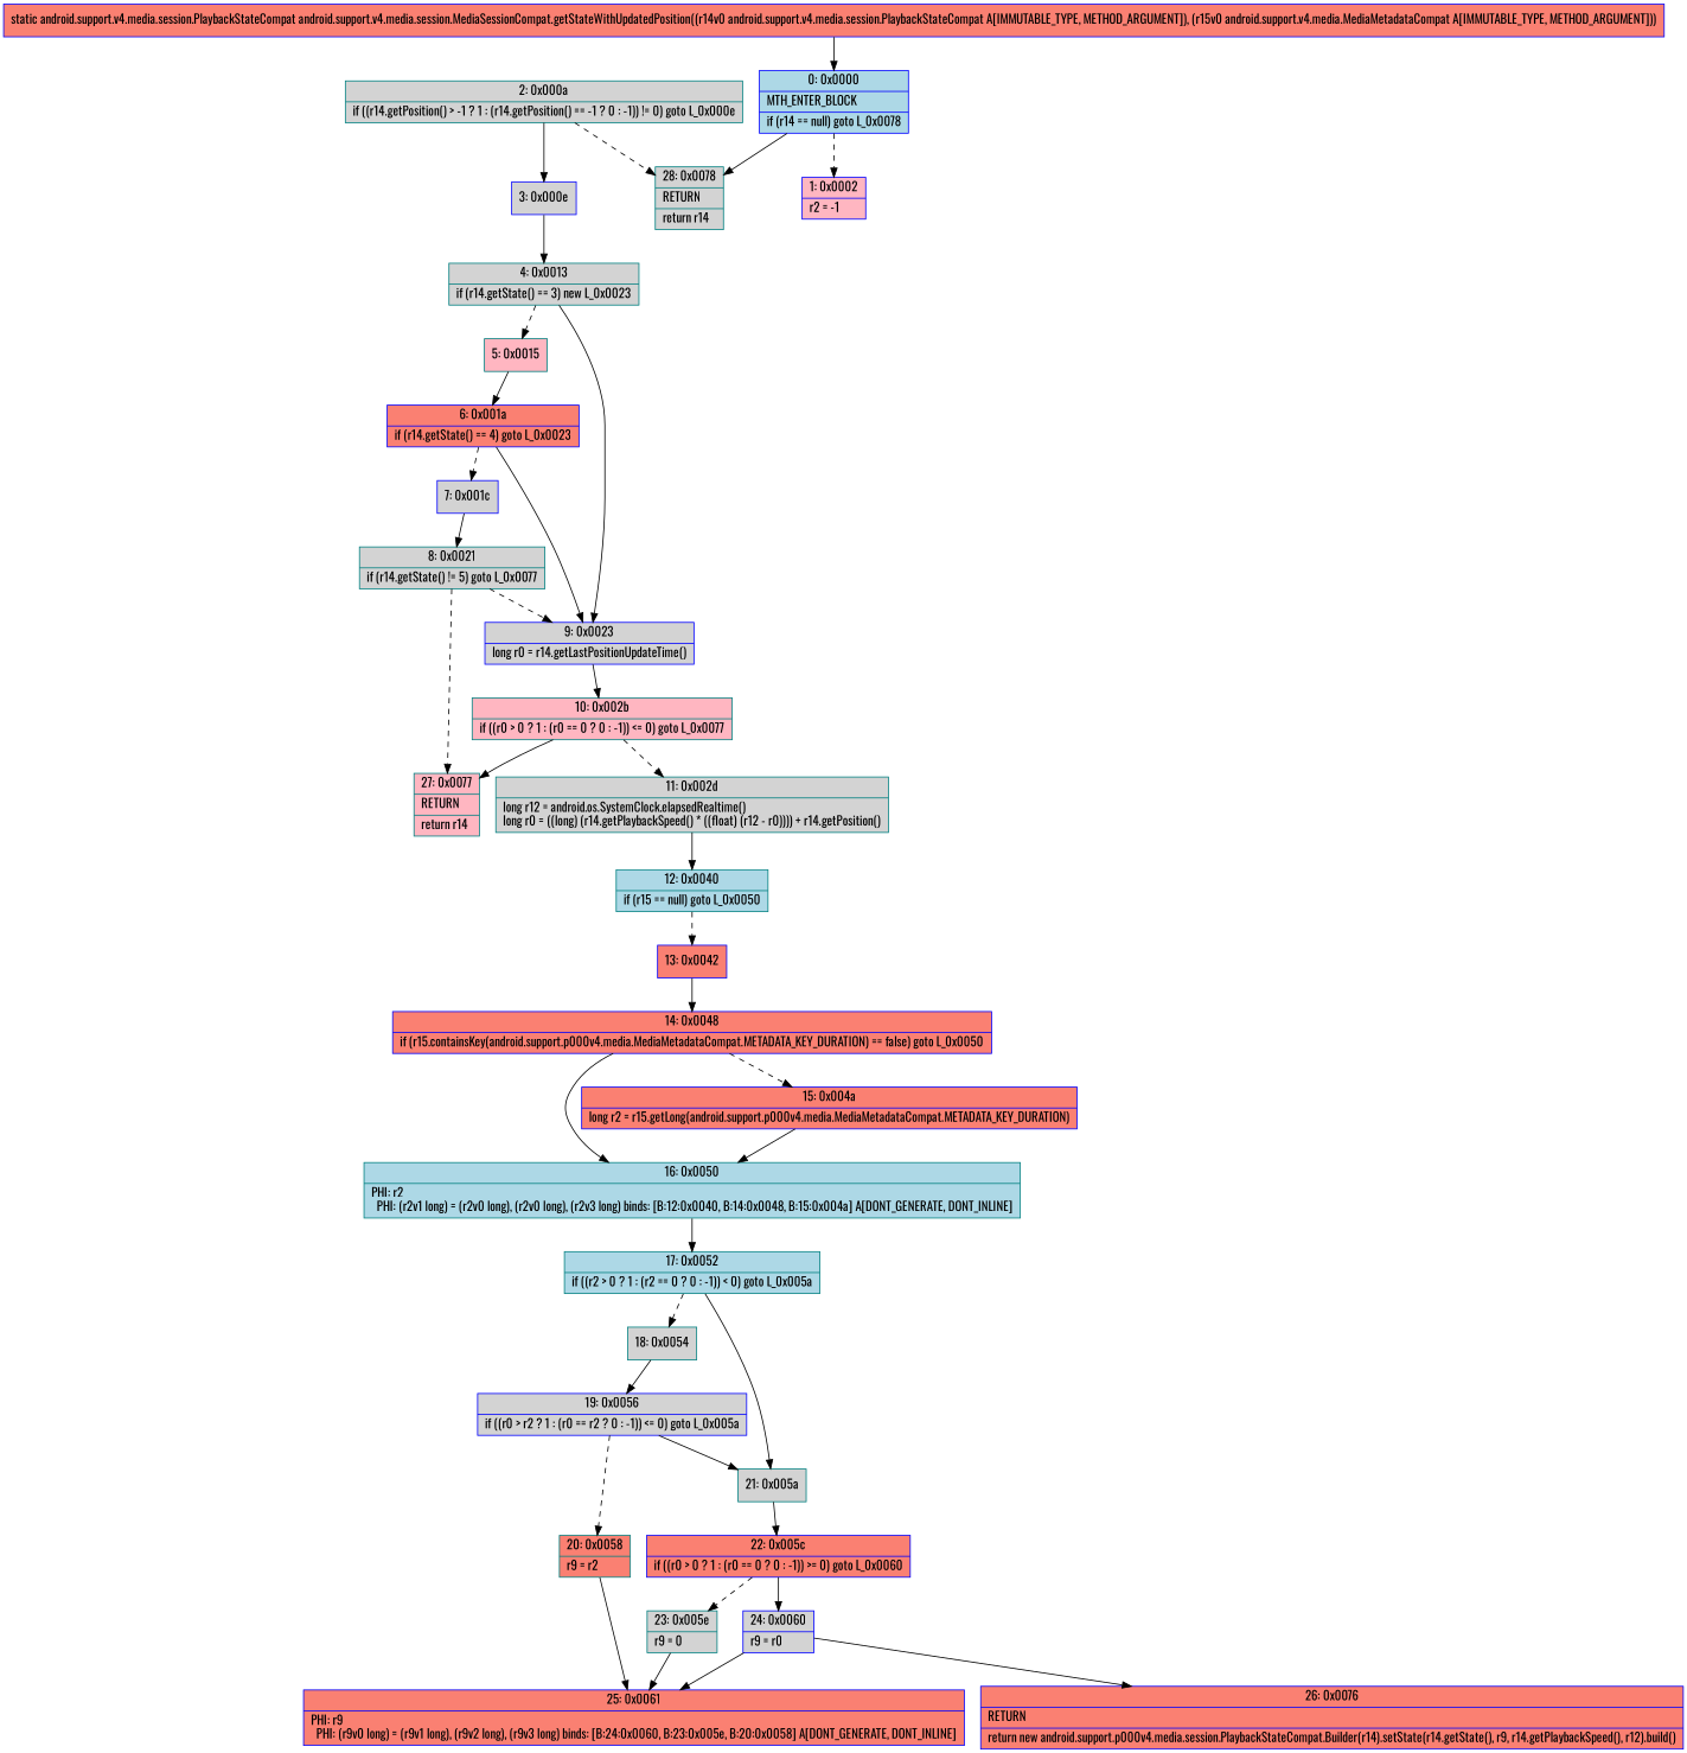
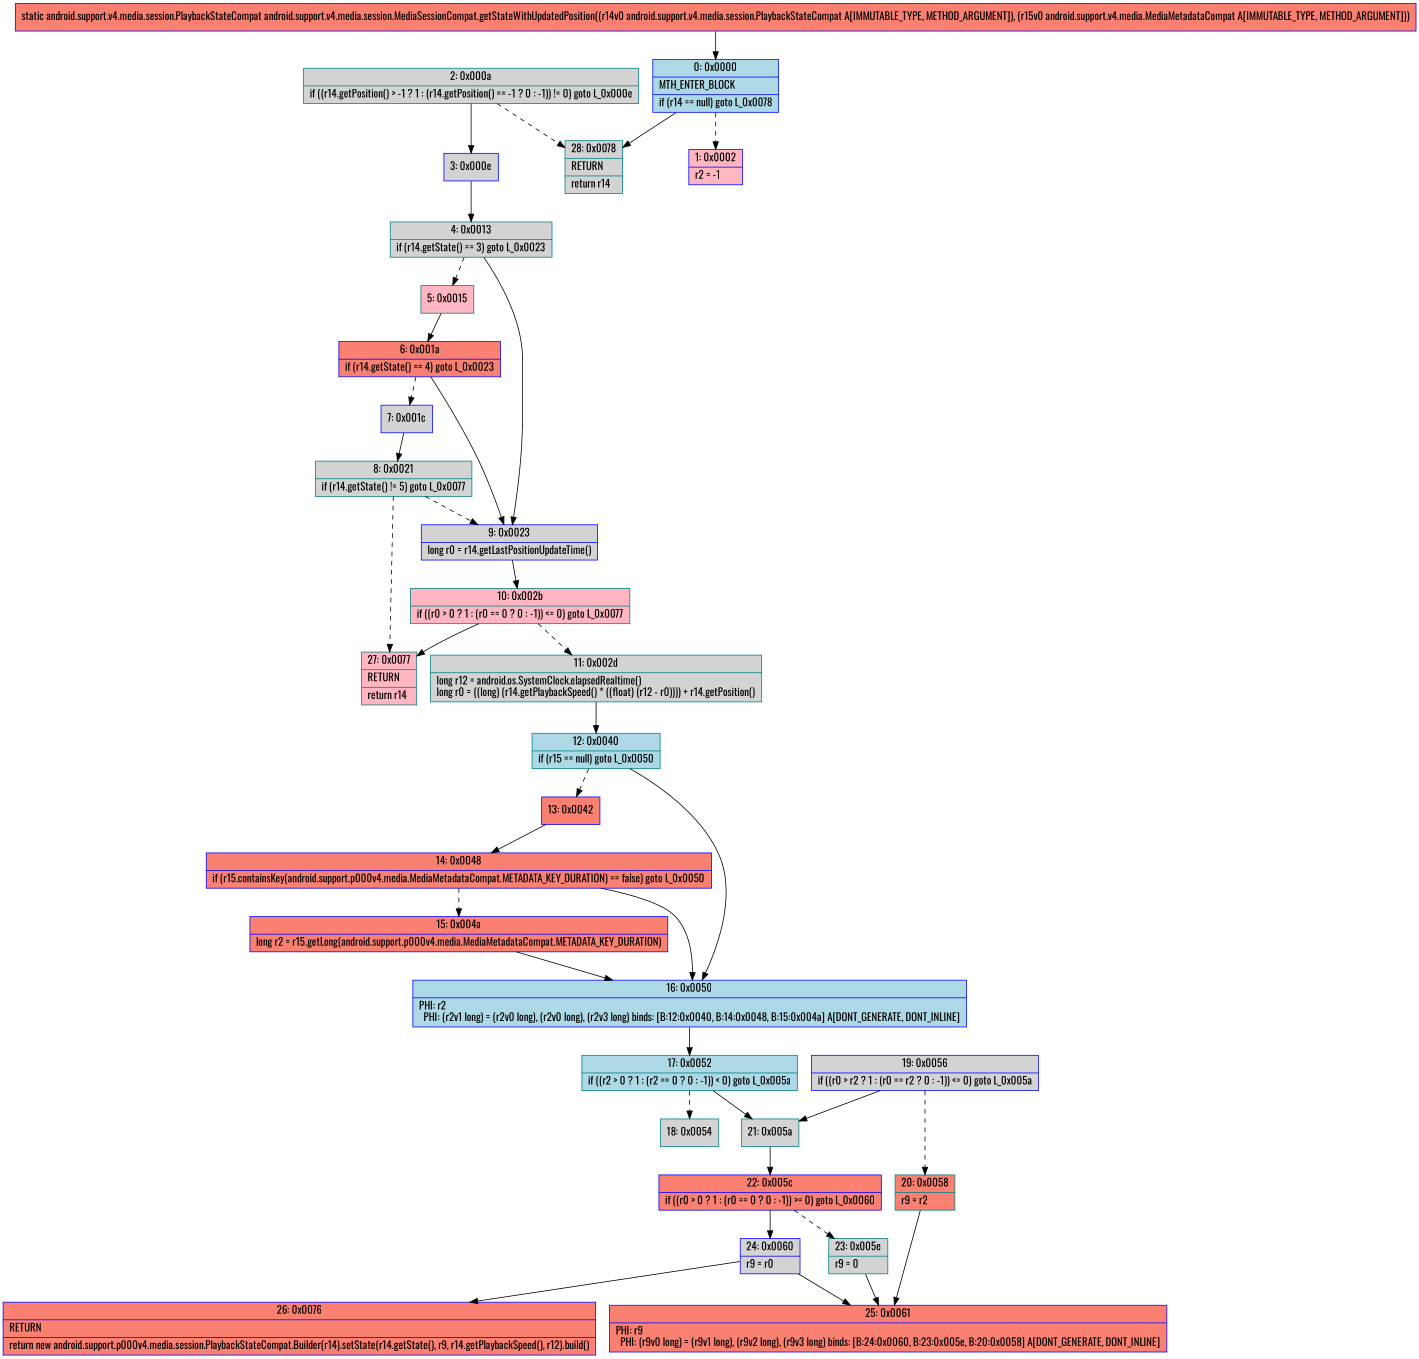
  digraph {
    fontname=Oswald
    node [color=blue fillcolor=lightgrey fontname=Oswald shape=record style=filled]
    edge [fontname=Oswald]
    n1 [fillcolor=lightblue label="{0\:\ 0x0000|MTH_ENTER_BLOCK\l|if (r14 == null) goto L_0x0078\l}"]
    n2 [fillcolor=lightpink label="{1\:\ 0x0002|r2 = \-1\l}"]
    n3 [color=teal label="{28\:\ 0x0078|RETURN\l|return r14\l}"]
    n4 [color=teal label="{2\:\ 0x000a|if ((r14.getPosition() \> \-1 ? 1 : (r14.getPosition() == \-1 ? 0 : \-1)) != 0) goto L_0x000e\l}"]
    n5 [label="{3\:\ 0x000e}"]
-   n6 [color=teal label="{4\:\ 0x0013|if (r14.getState() == 3) new L_0x0023\l}"]
+   n6 [color=teal label="{4\:\ 0x0013|if (r14.getState() == 3) goto L_0x0023\l}"]
    n7 [color=teal fillcolor=lightpink label="{5\:\ 0x0015}"]
    n8 [label="{9\:\ 0x0023|long r0 = r14.getLastPositionUpdateTime()\l}"]
    n9 [fillcolor=salmon label="{6\:\ 0x001a|if (r14.getState() == 4) goto L_0x0023\l}"]
    n10 [color=teal fillcolor=lightpink label="{10\:\ 0x002b|if ((r0 \> 0 ? 1 : (r0 == 0 ? 0 : \-1)) \<= 0) goto L_0x0077\l}"]
    n11 [label="{7\:\ 0x001c}"]
    n12 [color=teal label="{8\:\ 0x0021|if (r14.getState() != 5) goto L_0x0077\l}"]
    n13 [color=teal fillcolor=lightpink label="{27\:\ 0x0077|RETURN\l|return r14\l}"]
    n14 [color=teal label="{11\:\ 0x002d|long r12 = android.os.SystemClock.elapsedRealtime()\llong r0 = ((long) (r14.getPlaybackSpeed() * ((float) (r12 \- r0)))) + r14.getPosition()\l}"]
    n15 [color=teal fillcolor=lightblue label="{12\:\ 0x0040|if (r15 == null) goto L_0x0050\l}"]
    n16 [fillcolor=salmon label="{13\:\ 0x0042}"]
-   n17 [color=teal fillcolor=lightblue label="{16\:\ 0x0050|PHI: r2 \l  PHI: (r2v1 long) = (r2v0 long), (r2v0 long), (r2v3 long) binds: [B:12:0x0040, B:14:0x0048, B:15:0x004a] A[DONT_GENERATE, DONT_INLINE]\l}"]
+   n17 [fillcolor=lightblue label="{16\:\ 0x0050|PHI: r2 \l  PHI: (r2v1 long) = (r2v0 long), (r2v0 long), (r2v3 long) binds: [B:12:0x0040, B:14:0x0048, B:15:0x004a] A[DONT_GENERATE, DONT_INLINE]\l}"]
    n18 [fillcolor=salmon label="{14\:\ 0x0048|if (r15.containsKey(android.support.p000v4.media.MediaMetadataCompat.METADATA_KEY_DURATION) == false) goto L_0x0050\l}"]
    n19 [color=teal fillcolor=lightblue label="{17\:\ 0x0052|if ((r2 \> 0 ? 1 : (r2 == 0 ? 0 : \-1)) \< 0) goto L_0x005a\l}"]
    n20 [fillcolor=salmon label="{15\:\ 0x004a|long r2 = r15.getLong(android.support.p000v4.media.MediaMetadataCompat.METADATA_KEY_DURATION)\l}"]
    n21 [color=teal label="{18\:\ 0x0054}"]
    n22 [color=teal label="{21\:\ 0x005a}"]
    n23 [label="{19\:\ 0x0056|if ((r0 \> r2 ? 1 : (r0 == r2 ? 0 : \-1)) \<= 0) goto L_0x005a\l}"]
    n24 [fillcolor=salmon label="{22\:\ 0x005c|if ((r0 \> 0 ? 1 : (r0 == 0 ? 0 : \-1)) \>= 0) goto L_0x0060\l}"]
    n25 [color=teal fillcolor=salmon label="{20\:\ 0x0058|r9 = r2\l}"]
    n26 [fillcolor=salmon label="{25\:\ 0x0061|PHI: r9 \l  PHI: (r9v0 long) = (r9v1 long), (r9v2 long), (r9v3 long) binds: [B:24:0x0060, B:23:0x005e, B:20:0x0058] A[DONT_GENERATE, DONT_INLINE]\l}"]
    n27 [color=teal label="{23\:\ 0x005e|r9 = 0\l}"]
    n28 [label="{24\:\ 0x0060|r9 = r0\l}"]
    n29 [fillcolor=salmon label="{26\:\ 0x0076|RETURN\l|return new android.support.p000v4.media.session.PlaybackStateCompat.Builder(r14).setState(r14.getState(), r9, r14.getPlaybackSpeed(), r12).build()\l}"]
    n30 [fillcolor=salmon label="{static android.support.v4.media.session.PlaybackStateCompat android.support.v4.media.session.MediaSessionCompat.getStateWithUpdatedPosition((r14v0 android.support.v4.media.session.PlaybackStateCompat A[IMMUTABLE_TYPE, METHOD_ARGUMENT]), (r15v0 android.support.v4.media.MediaMetadataCompat A[IMMUTABLE_TYPE, METHOD_ARGUMENT])) }"]
    n1 -> n2 [style=dashed]
    n1 -> n3
    n4 -> n3 [style=dashed]
    n4 -> n5
    n5 -> n6
    n6 -> n7 [style=dashed]
    n6 -> n8
    n7 -> n9
    n8 -> n10
    n9 -> n8
    n9 -> n11 [style=dashed]
    n10 -> n13
    n10 -> n14 [style=dashed]
    n11 -> n12
    n12 -> n8 [style=dashed]
    n12 -> n13 [style=dashed]
    n14 -> n15
    n15 -> n16 [style=dashed]
+   n15 -> n17
    n16 -> n18
    n17 -> n19
    n18 -> n17
    n18 -> n20 [style=dashed]
    n19 -> n21 [style=dashed]
    n19 -> n22
    n20 -> n17
-   n21 -> n23
    n22 -> n24
    n23 -> n22
    n23 -> n25 [style=dashed]
    n24 -> n27 [style=dashed]
    n24 -> n28
    n25 -> n26
    n27 -> n26
    n28 -> n26
    n28 -> n29
    n30 -> n1
  }
